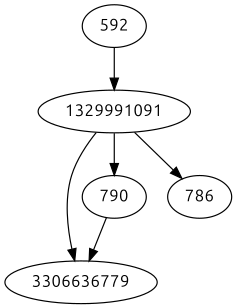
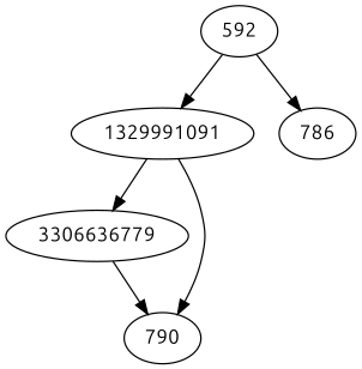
  strict digraph {
    fontname=Ubuntu
    node [fontname=Ubuntu]
    edge [fontname=Ubuntu]
    3306636779
    790
    1329991091
    786
    n5 [label=592]
-   790 -> 3306636779
+   3306636779 -> 790
    1329991091 -> 3306636779
    1329991091 -> 790
-   1329991091 -> 786
+   n5 -> 786
    n5 -> 1329991091
  }
